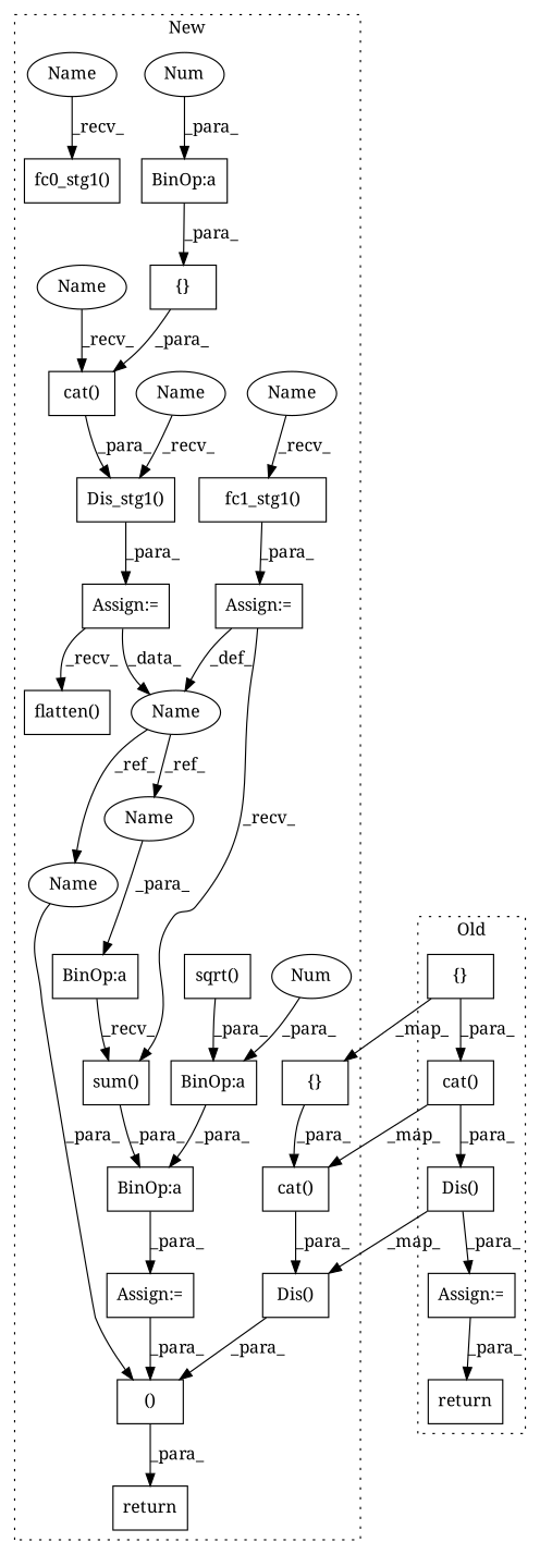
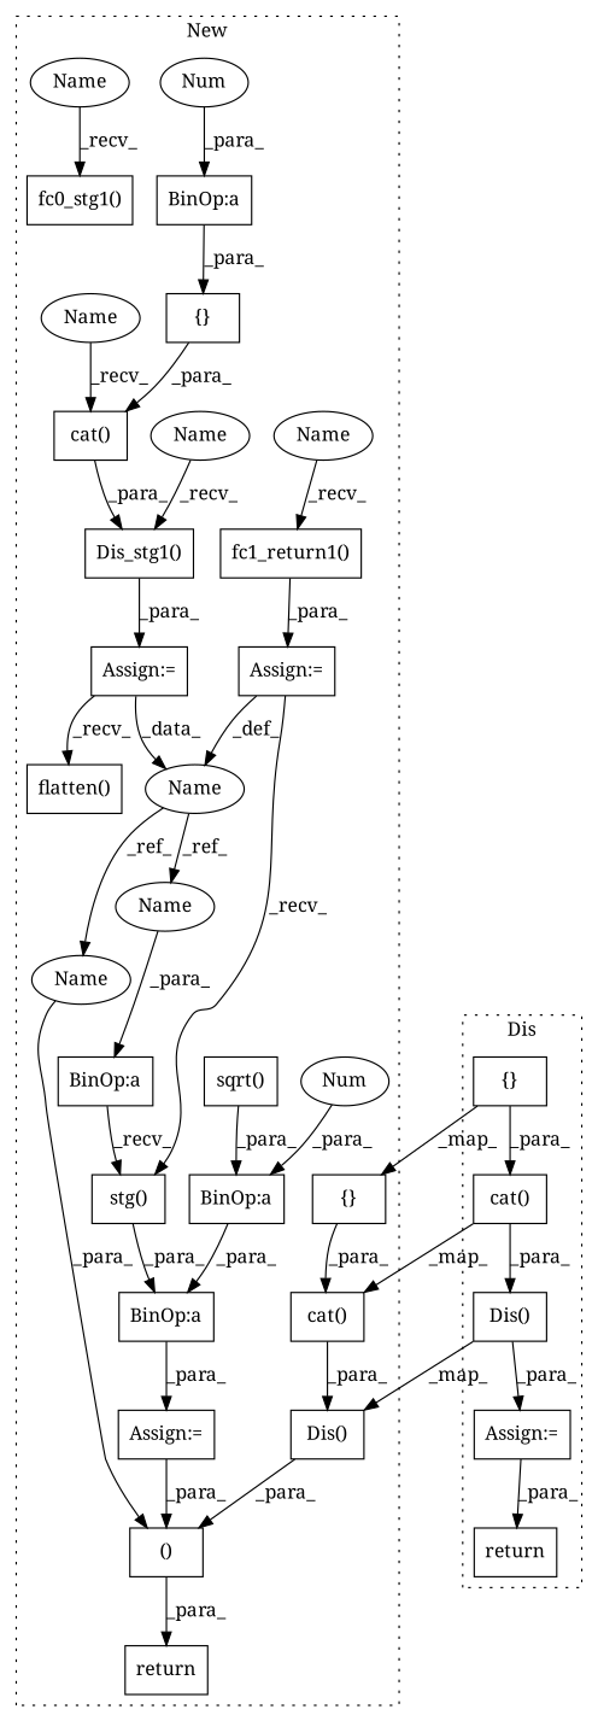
  digraph {
    fontname="Noto Serif"
    node [a=75 fontname="Noto Serif" l=3 shape=box]
    edge [fontname="Noto Serif"]
    n1 [a=93 l=7 label=return s=46210]
    n2 [l="10,8" label="cat()" s="45893,45930"]
    n3 [a=59 l="1,0" label="{}" s="45903,45929"]
    n4 [l="9,1" label="Dis()" s="45951,45961"]
    n5 [a=68 label="Assign:=" s=45948]
    n6 [l="14,1" label="Dis_stg1()" s="59412,59473"]
-   n7 [l="14,1" label="fc1_stg1()" s="59492,59548"]
+   n7 [l="14,1" label="fc1_return1()" s="59492,59548"]
    n8 [a=82 label="BinOp:a" s=59761]
    n9 [a=82 label="BinOp:a" s=59794]
    n10 [a=82 label="BinOp:a" s=59799]
    n11 [a=82 label="BinOp:a" s=59445]
    n12 [a=54 l=8 label="()" s=59843]
    n13 [l="10,8" label="cat()" s="59292,59329"]
    n14 [a=59 l="1,0" label="{}" s="59436,59464"]
    n15 [a=59 l="1,0" label="{}" s="59302,59328"]
    n16 [l="9,1" label="Dis()" s="59283,59337"]
    n17 [l=27 label="flatten()" s=59520]
    n18 [l="10,8" label="cat()" s="59426,59465"]
    n19 [a=87 l=6 label=Name s=59483 shape=ellipse]
-   n20 [l=40 label="sum()" s=59754]
+   n20 [l=40 label="stg()" s=59754]
    n21 [l="14,1" label="fc0_stg1()" s="59506,59547"]
    n22 [l="8,1" label="sqrt()" s="59802,59823"]
    n23 [a=76 label=Num s=59448 shape=ellipse]
    n24 [a=76 l=1 label=Num s=59798 shape=ellipse]
    n25 [a=68 label="Assign:=" s=59489]
    n26 [a=68 label="Assign:=" s=59409]
    n27 [a=68 label="Assign:=" s=59751]
    n28 [a=93 l=7 label=return s=59835]
    n29 [a=87 l=4 label=Name s=59412 shape=ellipse]
    n30 [a=87 l=4 label=Name s=59506 shape=ellipse]
    n31 [a=87 l=4 label=Name s=59492 shape=ellipse]
    n32 [a=87 l=6 label=Name s=59755 shape=ellipse]
    n33 [a=87 l=6 label=Name s=59845 shape=ellipse]
    n34 [a=87 l=5 label=Name s=59426 shape=ellipse]
    subgraph cluster_1 {
-     label=Old
+     label=Dis
      style=dotted
      n1
      n2
      n3
      n4
      n5
    }
    subgraph cluster_2 {
      label=New
      style=dotted
      n6
      n7
      n8
      n9
      n10
      n11
      n12
      n13
      n14
      n15
      n16
      n17
      n18
      n19
      n20
      n21
      n22
      n23
      n24
      n25
      n26
      n27
      n28
      n29
      n30
      n31
      n32
      n33
      n34
    }
    n2 -> n4 [label=_para_]
    n2 -> n13 [label=_map_]
    n3 -> n2 [label=_para_]
    n3 -> n15 [label=_map_]
    n4 -> n5 [label=_para_]
    n4 -> n16 [label=_map_]
    n5 -> n1 [label=_para_]
    n6 -> n26 [label=_para_]
    n7 -> n25 [label=_para_]
    n8 -> n20 [label=_recv_]
    n9 -> n27 [label=_para_]
    n10 -> n9 [label=_para_]
    n11 -> n14 [label=_para_]
    n12 -> n28 [label=_para_]
    n13 -> n16 [label=_para_]
    n14 -> n18 [label=_para_]
    n15 -> n13 [label=_para_]
    n16 -> n12 [label=_para_]
    n18 -> n6 [label=_para_]
    n19 -> n32 [label=_ref_]
    n19 -> n33 [label=_ref_]
    n20 -> n9 [label=_para_]
    n22 -> n10 [label=_para_]
    n23 -> n11 [label=_para_]
    n24 -> n10 [label=_para_]
    n25 -> n19 [label=_def_]
    n25 -> n20 [label=_recv_]
    n26 -> n17 [label=_recv_]
    n26 -> n19 [label=_data_]
    n27 -> n12 [label=_para_]
    n29 -> n6 [label=_recv_]
    n30 -> n21 [label=_recv_]
    n31 -> n7 [label=_recv_]
    n32 -> n8 [label=_para_]
    n33 -> n12 [label=_para_]
    n34 -> n18 [label=_recv_]
  }
